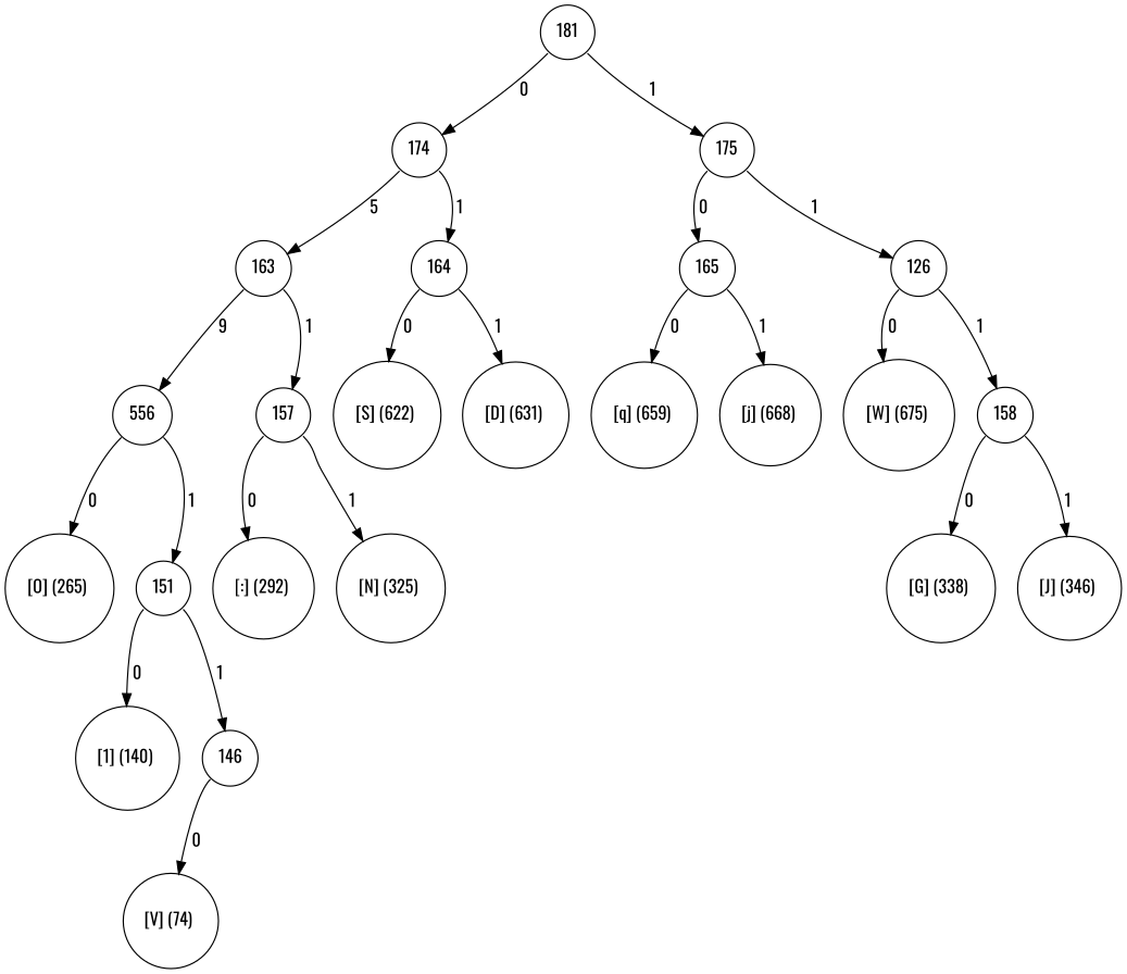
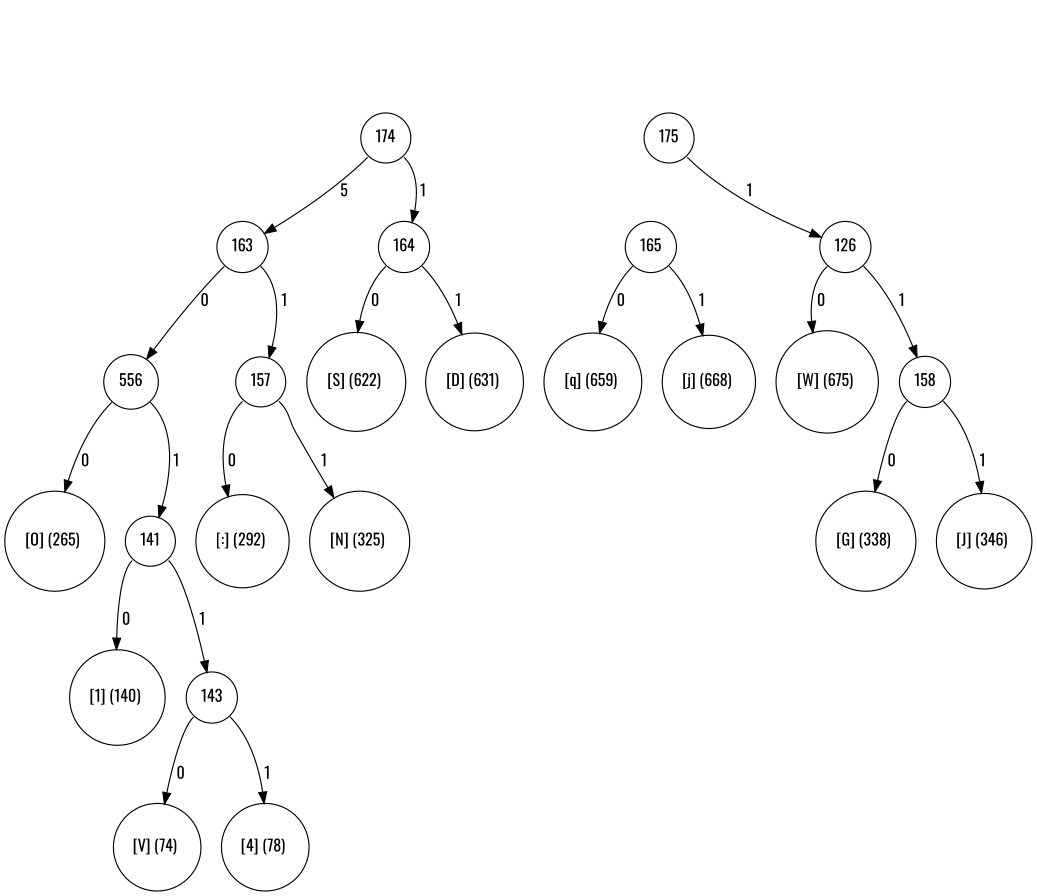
  digraph {
    fontname=Oswald
    node [fontname=Oswald shape=circle]
    edge [fontname=Oswald tailport=sw]
    n1 [label=174 width=0.5]
    n2 [label=163 width=0.5]
    n3 [label=164 width=0.5]
-   181 [width=0.5]
    n5 [label=175 width=0.5]
    n6 [label=165 width=0.5]
    n7 [label=126 width=0.5]
    n8 [label=556 width=0.5]
    n9 [label=157 width=0.5]
    n10 [label="[D] (631) " width=0.5]
    n11 [label="[S] (622) " width=0.5]
    n12 [label="[O] (265) " width=0.5]
-   n13 [label=151 width=0.5]
+   n13 [label=141 width=0.5]
    n14 [label="[:] (292) " width=0.5]
    n15 [label="[N] (325) " width=0.5]
    n16 [label="[1] (140) " width=0.5]
-   n17 [label=146 width=0.5]
+   n17 [label=143 width=0.5]
+   n18 [label="[4] (78) " width=0.5]
    n19 [label="[V] (74) " width=0.5]
    n20 [label="[j] (668) " width=0.5]
    n21 [label="[q] (659) " width=0.5]
    n22 [label="[W] (675) " width=0.5]
    n23 [label=158 width=0.5]
    n24 [label="[G] (338) " width=0.5]
    n25 [label="[J] (346) " width=0.5]
    n1 -> n2 [label=" 5"]
    n1 -> n3 [label=" 1" tailport=se]
-   n2 -> n8 [label=" 9"]
+   n2 -> n8 [label=" 0"]
    n2 -> n9 [label=" 1" tailport=se]
    n3 -> n10 [label=" 1" tailport=se]
    n3 -> n11 [label=" 0"]
-   181 -> n1 [label=" 0"]
-   181 -> n5 [label=" 1" tailport=se]
-   n5 -> n6 [label=" 0"]
    n5 -> n7 [label=" 1" tailport=se]
    n6 -> n20 [label=" 1" tailport=se]
    n6 -> n21 [label=" 0"]
    n7 -> n22 [label=" 0"]
    n7 -> n23 [label=" 1" tailport=se]
    n8 -> n12 [label=" 0"]
    n8 -> n13 [label=" 1" tailport=se]
    n9 -> n14 [label=" 0"]
    n9 -> n15 [label=" 1" tailport=se]
    n13 -> n16 [label=" 0"]
    n13 -> n17 [label=" 1" tailport=se]
+   n17 -> n18 [label=" 1" tailport=se]
    n17 -> n19 [label=" 0"]
    n23 -> n24 [label=" 0"]
    n23 -> n25 [label=" 1" tailport=se]
  }
